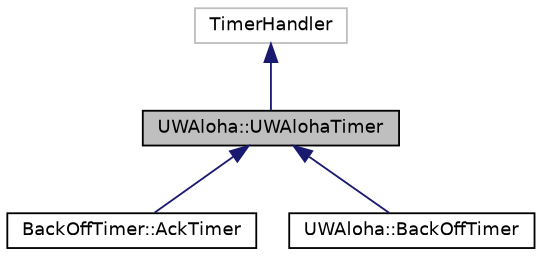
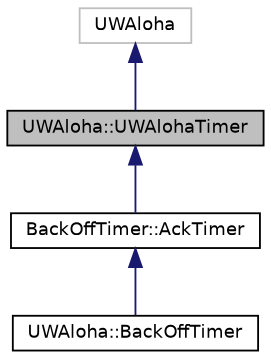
  digraph {
    node [color=black fillcolor=white fontname=Helvetica fontsize=10 shape=record style=filled]
    edge [color=midnightblue dir=back fontname=Helvetica fontsize=10 labelfontname=Helvetica labelfontsize=10 style=solid]
    n1 [fillcolor=grey75 fontcolor=black height=0.2 label="UWAloha::UWAlohaTimer" width=0.4]
    n2 [height=0.2 label="BackOffTimer::AckTimer" width=0.4]
    n3 [height=0.2 label="UWAloha::BackOffTimer" width=0.4]
-   n4 [color=grey75 height=0.2 label=TimerHandler width=0.4]
+   n4 [color=grey75 height=0.2 label=UWAloha width=0.4]
    n1 -> n2
-   n1 -> n3
+   n2 -> n3
    n4 -> n1
  }
